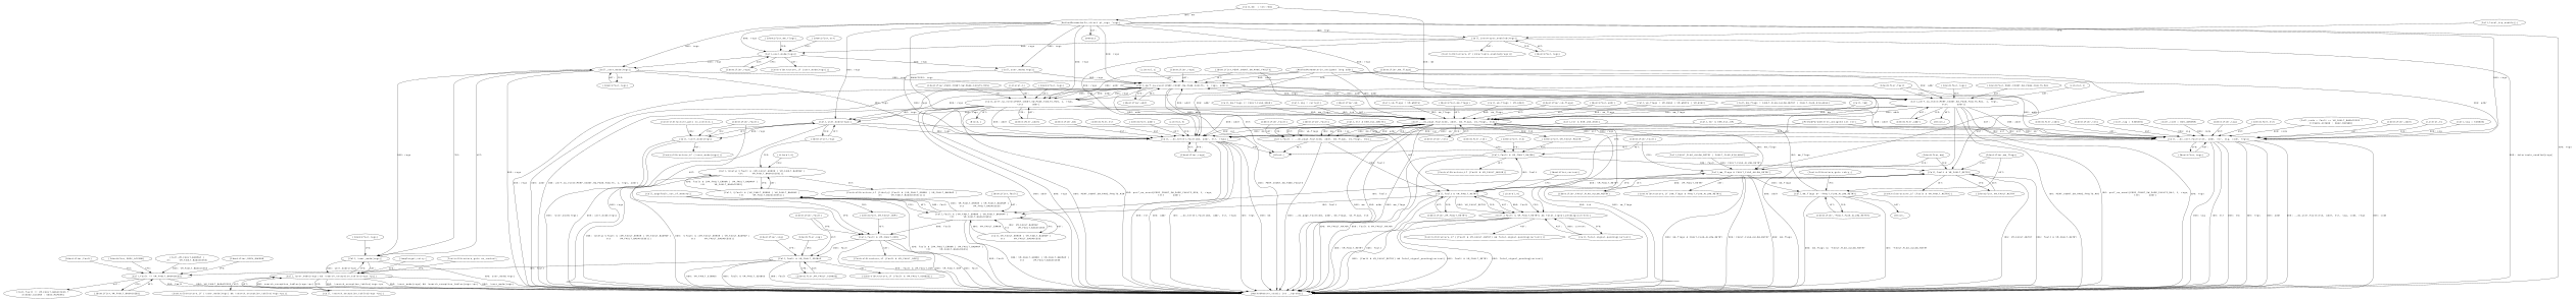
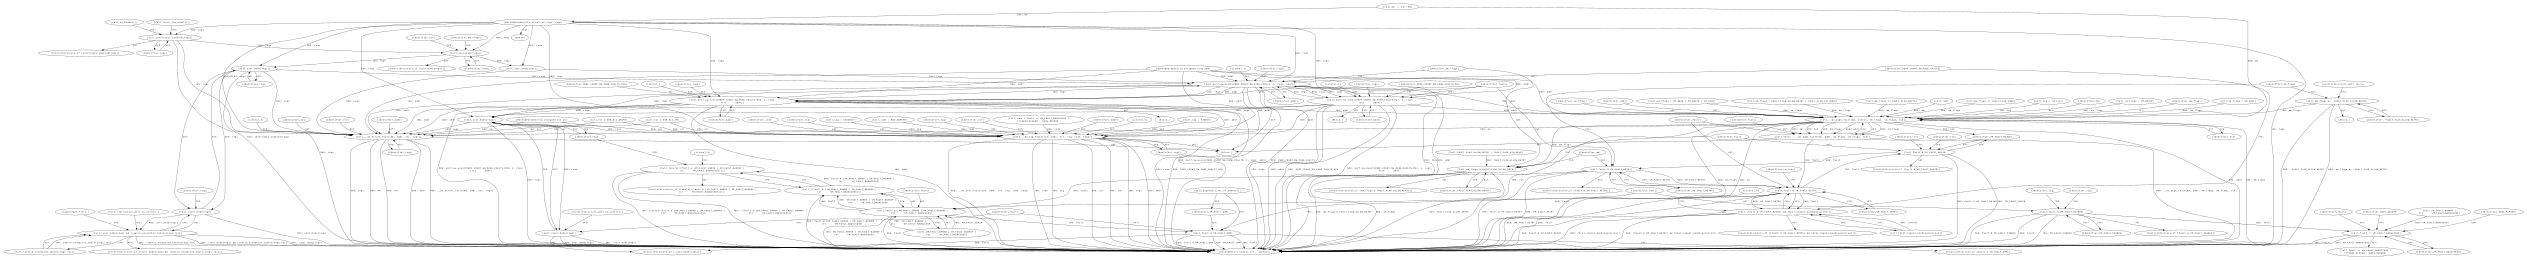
  digraph {
    fontname="Liberation Mono"
    node [fontname="Liberation Mono"]
    edge [fontname="Liberation Mono"]
    n1 [label="(Call,user_mode(regs))"]
    n2 [label="(Call,!user_mode(regs))"]
    n3 [label="(Call,perf_sw_event(PERF_COUNT_SW_PAGE_FAULTS, 1, regs, addr))"]
    n4 [label="(Call,__do_kernel_fault(mm, addr, esr, regs))"]
    n5 [label="(MethodReturn,static int __kprobes)"]
    n6 [label="(Identifier,regs)"]
    n7 [label="(Call,!user_mode(regs) && !search_exception_tables(regs->pc))"]
    n8 [label="(Call,perf_sw_event(PERF_COUNT_SW_PAGE_FAULTS_MAJ, 1, regs,\n\t\t\t\t      addr))"]
-   n9 [label="(Call,__do_user_fault(tsk, addr, esr, sig, code, regs))"]
+   n9 [label="(Call,__do_sig_fault(tsk, addr, esr, sig, code, regs))"]
    n10 [label="(Call,user_mode(regs))"]
    n11 [label="(Call,perf_sw_event(PERF_COUNT_SW_PAGE_FAULTS_MIN, 1, regs,\n\t\t\t\t      addr))"]
    n12 [label="(Block,)"]
    n13 [label="(Identifier,addr)"]
    n14 [label="(Identifier,regs)"]
    n15 [label="(Call,user_mode(regs))"]
    n16 [label="(Identifier,regs)"]
    n17 [label="(ControlStructure,if (user_mode(regs)))"]
    n18 [label="(Call,user_mode(regs))"]
    n19 [label="(Call,interrupts_enabled(regs))"]
    n20 [label="(ControlStructure,if (interrupts_enabled(regs)))"]
    n21 [label="(Identifier,regs)"]
    n22 [label="(MethodParameterIn,struct pt_regs *regs)"]
    1000112
-   n24 [label="(Call,__do_page_fault(mm, addr, mm_flags, vm_flags, tsk))"]
+   n24 [label="(Call,__do_page_fault(mm, static, mm_flags, vm_flags, tsk))"]
    n25 [label="(Identifier,addr)"]
    n26 [label="(Block,)"]
    n27 [label="(Identifier,regs)"]
    n28 [label="(Call,!user_mode(regs))"]
    n29 [label="(Identifier,regs)"]
    n30 [label="(Block,)"]
    n31 [label="(Identifier,addr)"]
    n32 [label="(Call,!search_exception_tables(regs->pc))"]
    n33 [label="(ControlStructure,if (!user_mode(regs) && !search_exception_tables(regs->pc)))"]
    n34 [label="(Call,fault = __do_page_fault(mm, addr, mm_flags, vm_flags, tsk))"]
    n35 [label="(Call,mm_flags & FAULT_FLAG_ALLOW_RETRY)"]
    n36 [label="(Identifier,tsk)"]
    n37 [label="(Identifier,VM_FAULT_MAJOR)"]
    n38 [label="(Call,fault & VM_FAULT_RETRY)"]
    n39 [label="(Call,mm_flags &= ~FAULT_FLAG_ALLOW_RETRY)"]
    n40 [label="(Identifier,FAULT_FLAG_ALLOW_RETRY)"]
    n41 [label="(ControlStructure,if (mm_flags & FAULT_FLAG_ALLOW_RETRY))"]
    n42 [label="(Call,(fault & VM_FAULT_RETRY) && fatal_signal_pending(current))"]
    n43 [label="(Call,fault & VM_FAULT_MAJOR)"]
    n44 [label="(Call,fault & VM_FAULT_RETRY)"]
    n45 [label="(Call,fault & (VM_FAULT_ERROR | VM_FAULT_BADMAP |\n\t\t\t      VM_FAULT_BADACCESS))"]
    n46 [label="(Identifier,VM_FAULT_RETRY)"]
    n47 [label="(ControlStructure,if ((fault & VM_FAULT_RETRY) && fatal_signal_pending(current)))"]
    n48 [label="(Call,fatal_signal_pending(current))"]
    n49 [label="(ControlStructure,if (fault & VM_FAULT_MAJOR))"]
    n50 [label="(Identifier,VM_FAULT_RETRY)"]
    n51 [label="(ControlStructure,if (fault & VM_FAULT_RETRY))"]
    n52 [label="(Call,!(fault & (VM_FAULT_ERROR | VM_FAULT_BADMAP |\n\t\t\t      VM_FAULT_BADACCESS)))"]
    n53 [label="(Call,fault & VM_FAULT_OOM)"]
    n54 [label="(Call,VM_FAULT_ERROR | VM_FAULT_BADMAP |\n\t\t\t      VM_FAULT_BADACCESS)"]
    n55 [label="(Call,likely(!(fault & (VM_FAULT_ERROR | VM_FAULT_BADMAP |\n\t\t\t      VM_FAULT_BADACCESS))))"]
    n56 [label="(Call,fault & VM_FAULT_SIGBUS)"]
    n57 [label="(ControlStructure,if (fault & VM_FAULT_OOM))"]
    n58 [label="(ControlStructure,if (likely(!(fault & (VM_FAULT_ERROR | VM_FAULT_BADMAP |\n\t\t\t      VM_FAULT_BADACCESS)))))"]
    n59 [label="(Call,fault == VM_FAULT_BADACCESS)"]
    n60 [label="(Identifier,VM_FAULT_SIGBUS)"]
    n61 [label="(ControlStructure,if (fault & VM_FAULT_SIGBUS))"]
    n62 [label="(Identifier,VM_FAULT_OOM)"]
    n63 [label="(Call,fault == VM_FAULT_BADACCESS ?\n\t\t\tSEGV_ACCERR : SEGV_MAPERR)"]
    n64 [label="(Identifier,VM_FAULT_BADACCESS)"]
    n65 [label="(Block,)"]
    n66 [label="(Identifier,~FAULT_FLAG_ALLOW_RETRY)"]
    n67 [label="(ControlStructure,if (!user_mode(regs)))"]
    n68 [label="(Identifier,regs)"]
    n69 [label="(Identifier,regs)"]
+   n70 [label="(Call,in_atomic())"]
    n71 [label="(Identifier,PERF_COUNT_SW_PAGE_FAULTS_MIN)"]
-   n72 [label="(Call,esr & ESR_LNX_EXEC)"]
    n73 [label="(Call,sig = SIGBUS)"]
    n74 [label="(Call,vm_flags = VM_WRITE)"]
    n75 [label="(Call,VM_FAULT_BADMAP |\n\t\t\t      VM_FAULT_BADACCESS)"]
    n76 [label="(Identifier,mm_flags)"]
    n77 [label="(Call,vm_flags = VM_EXEC)"]
    n78 [label="(Identifier,mm_flags)"]
    n79 [label="(Identifier,vm_flags)"]
    n80 [label="(Call,pagefault_out_of_memory())"]
    n81 [label="(Identifier,fault)"]
    n82 [label="(Identifier,code)"]
    n83 [label="(Call,local_irq_enable())"]
    n84 [label="(Identifier,addr)"]
    n85 [label="(ControlStructure,goto no_context;)"]
    n86 [label="(Call,vm_flags = VM_READ | VM_WRITE | VM_EXEC)"]
    n87 [label="(Identifier,tsk)"]
    n88 [label="(Identifier,mm)"]
    n89 [label="(Identifier,PERF_COUNT_SW_PAGE_FAULTS_MAJ)"]
    n90 [label="(Literal,1)"]
    n91 [label="(Identifier,fault)"]
    n92 [label="(Call,sig = SIGSEGV)"]
    n93 [label="(ControlStructure,goto no_context;)"]
    n94 [label="(Identifier,fault)"]
    n95 [label="(Identifier,sig)"]
    n96 [label="(Call,mm_flags = FAULT_FLAG_ALLOW_RETRY | FAULT_FLAG_KILLABLE)"]
    n97 [label="(Call,code = BUS_ADRERR)"]
    n98 [label="(Identifier,mm)"]
+   n99 [label="(Call,mm_flags |= FAULT_FLAG_WRITE)"]
    n100 [label="(ControlStructure,goto retry;)"]
    n101 [label="(Identifier,sig)"]
    n102 [label="(Call,!mm)"]
    n103 [label="(Call,mm  = tsk->mm)"]
    n104 [label="(Identifier,regs)"]
    n105 [label="(Identifier,fault)"]
    n106 [label="(Identifier,esr)"]
    n107 [label="(Literal,0)"]
    n108 [label="(Call,mm_flags |= FAULT_FLAG_USER)"]
    n109 [label="(Identifier,esr)"]
    n110 [label="(Identifier,mm_flags)"]
    n111 [label="(Identifier,fault)"]
    n112 [label="(Identifier,regs)"]
    n113 [label="(Identifier,fault)"]
    n114 [label="(Call,sig = current)"]
    n115 [label="(Identifier,SEGV_MAPERR)"]
    n116 [label="(Identifier,fault)"]
    n117 [label="(Identifier,addr)"]
    n118 [label="(Identifier,mm_flags)"]
    n119 [label="(Identifier,tsk)"]
    n120 [label="(Literal,1)"]
    n121 [label="(Call,code = fault == VM_FAULT_BADACCESS ?\n\t\t\tSEGV_ACCERR : SEGV_MAPERR)"]
    n122 [label="(Call,esr & ESR_EL1_CM)"]
    n123 [label="(Identifier,esr)"]
    n124 [label="(JumpTarget,retry:)"]
    n125 [label="(Identifier,PERF_COUNT_SW_PAGE_FAULTS)"]
    n126 [label="(Literal,1)"]
    n127 [label="(Identifier,tsk)"]
    n128 [label="(Call,FAULT_FLAG_ALLOW_RETRY | FAULT_FLAG_KILLABLE)"]
    n129 [label="(MethodParameterIn,unsigned long addr)"]
    n130 [label="(Identifier,addr)"]
    n131 [label="(Literal,0)"]
    n132 [label="(MethodParameterIn,unsigned int esr)"]
    n133 [label="(Identifier,current)"]
    n134 [label="(Identifier,mm)"]
    n135 [label="(Identifier,fault)"]
    n136 [label="(Identifier,SEGV_ACCERR)"]
    n137 [label="(Literal,0)"]
    n138 [label="(Literal,0)"]
    n139 [label="(Identifier,sig)"]
    n140 [label="(Call,esr & ESR_EL1_WRITE)"]
    n1 -> n2 [label="AST: "]
    n1 -> n2 [label="DDG: regs"]
    n1 -> n3 [label="DDG: regs"]
    n1 -> n4 [label="DDG: regs"]
    n1 -> n5 [label="DDG: regs"]
    n1 -> n6 [label="CFG: "]
    n2 -> n1 [label="CFG: "]
    n2 -> n5 [label="DDG: user_mode(regs)"]
    n2 -> n7 [label="AST: "]
    n2 -> n7 [label="DDG: user_mode(regs)"]
    n3 -> n4 [label="DDG: addr"]
    n3 -> n5 [label="DDG: PERF_COUNT_SW_PAGE_FAULTS"]
    n3 -> n5 [label="DDG: regs"]
    n3 -> n5 [label="DDG: addr"]
    n3 -> n5 [label="DDG: perf_sw_event(PERF_COUNT_SW_PAGE_FAULTS, 1, regs, addr)"]
    n3 -> n8 [label="DDG: regs"]
    n3 -> n8 [label="DDG: addr"]
    n3 -> n9 [label="DDG: addr"]
    n3 -> n10 [label="DDG: regs"]
    n3 -> n11 [label="DDG: regs"]
    n3 -> n11 [label="DDG: addr"]
    n3 -> n12 [label="AST: "]
    n3 -> n13 [label="CFG: "]
    n4 -> n5 [label="DDG: addr"]
    n4 -> n5 [label="DDG: __do_kernel_fault(mm, addr, esr, regs)"]
    n4 -> n5 [label="DDG: regs"]
    n4 -> n5 [label="DDG: mm"]
    n4 -> n5 [label="DDG: esr"]
    n4 -> n12 [label="AST: "]
    n4 -> n14 [label="CFG: "]
    n6 -> n1 [label="AST: "]
    n7 -> n2 [label="CFG: "]
    n7 -> n5 [label="DDG: !user_mode(regs) && !search_exception_tables(regs->pc)"]
    n7 -> n5 [label="DDG: !user_mode(regs)"]
    n7 -> n5 [label="DDG: !search_exception_tables(regs->pc)"]
    n7 -> n32 [label="CFG: "]
    n7 -> n33 [label="AST: "]
    n8 -> n3 [label="DDG: regs"]
    n8 -> n4 [label="DDG: addr"]
    n8 -> n5 [label="DDG: perf_sw_event(PERF_COUNT_SW_PAGE_FAULTS_MAJ, 1, regs,\n\t\t\t\t      addr)"]
    n8 -> n5 [label="DDG: regs"]
    n8 -> n5 [label="DDG: addr"]
    n8 -> n5 [label="DDG: PERF_COUNT_SW_PAGE_FAULTS_MAJ"]
    n8 -> n9 [label="DDG: addr"]
    n8 -> n10 [label="DDG: regs"]
    n8 -> n24 [label="DDG: addr"]
    n8 -> n25 [label="CFG: "]
    n8 -> n26 [label="AST: "]
    n9 -> n5 [label="DDG: __do_user_fault(tsk, addr, esr, sig, code, regs)"]
    n9 -> n5 [label="DDG: code"]
    n9 -> n5 [label="DDG: sig"]
    n9 -> n5 [label="DDG: esr"]
    n9 -> n5 [label="DDG: tsk"]
    n9 -> n5 [label="DDG: regs"]
    n9 -> n5 [label="DDG: addr"]
    n9 -> n12 [label="AST: "]
    n9 -> n27 [label="CFG: "]
    n10 -> n4 [label="DDG: regs"]
    n10 -> n5 [label="DDG: regs"]
    n10 -> n9 [label="DDG: regs"]
    n10 -> n28 [label="AST: "]
    n10 -> n28 [label="DDG: regs"]
    n10 -> n29 [label="CFG: "]
    n11 -> n3 [label="DDG: regs"]
    n11 -> n4 [label="DDG: addr"]
    n11 -> n5 [label="DDG: addr"]
    n11 -> n5 [label="DDG: regs"]
    n11 -> n5 [label="DDG: PERF_COUNT_SW_PAGE_FAULTS_MIN"]
    n11 -> n5 [label="DDG: perf_sw_event(PERF_COUNT_SW_PAGE_FAULTS_MIN, 1, regs,\n\t\t\t\t      addr)"]
    n11 -> n9 [label="DDG: addr"]
    n11 -> n10 [label="DDG: regs"]
    n11 -> n24 [label="DDG: addr"]
    n11 -> n30 [label="AST: "]
    n11 -> n31 [label="CFG: "]
    n13 -> n3 [label="AST: "]
    n14 -> n4 [label="AST: "]
    n15 -> n1 [label="DDG: regs"]
    n15 -> n16 [label="CFG: "]
    n15 -> n17 [label="AST: "]
    n15 -> n18 [label="DDG: regs"]
    n16 -> n15 [label="AST: "]
    n18 -> n3 [label="DDG: regs"]
    n18 -> n4 [label="DDG: regs"]
    n19 -> n4 [label="DDG: regs"]
    n19 -> n5 [label="DDG: interrupts_enabled(regs)"]
    n19 -> n15 [label="DDG: regs"]
    n19 -> n20 [label="AST: "]
    n19 -> n21 [label="CFG: "]
    n21 -> n19 [label="AST: "]
    n22 -> n1 [label="DDG: regs"]
    n22 -> n3 [label="DDG: regs"]
    n22 -> n4 [label="BADACCESS: regs"]
    n22 -> n5 [label="DDG: regs"]
    n22 -> n8 [label="DDG: regs"]
    n22 -> n9 [label="DDG: regs"]
    n22 -> n10 [label="DDG: regs"]
    n22 -> n11 [label="DDG: regs"]
    n22 -> n15 [label="DDG: regs"]
    n22 -> n18 [label="DDG: regs"]
    n22 -> n19 [label="DDG: regs"]
    n22 -> 1000112 [label="AST: "]
    n24 -> n3 [label="DDG: addr"]
    n24 -> n4 [label="DDG: mm"]
    n24 -> n5 [label="DDG: mm"]
    n24 -> n5 [label="DDG: addr"]
    n24 -> n5 [label="DDG: mm_flags"]
    n24 -> n5 [label="DDG: tsk"]
    n24 -> n5 [label="DDG: vm_flags"]
    n24 -> n34 [label="AST: "]
    n24 -> n34 [label="DDG: vm_flags"]
    n24 -> n34 [label="DDG: mm"]
    n24 -> n34 [label="DDG: tsk"]
    n24 -> n34 [label="DDG: mm_flags"]
    n24 -> n34 [label="DDG: addr"]
    n24 -> n35 [label="DDG: mm_flags"]
    n24 -> n36 [label="CFG: "]
    n24 -> n37 [label="DDG: tsk"]
    n25 -> n8 [label="AST: "]
    n27 -> n9 [label="AST: "]
    n28 -> n5 [label="DDG: user_mode(regs)"]
    n28 -> n5 [label="DDG: !user_mode(regs)"]
    n28 -> n10 [label="CFG: "]
    n28 -> n67 [label="AST: "]
    n29 -> n10 [label="AST: "]
    n29 -> n55 [label="CFG: "]
    n31 -> n11 [label="AST: "]
    n32 -> n7 [label="AST: "]
    n32 -> n7 [label="DDG: search_exception_tables(regs->pc)"]
    n34 -> n5 [label="DDG: __do_page_fault(mm, addr, mm_flags, vm_flags, tsk)"]
    n34 -> n12 [label="AST: "]
    n34 -> n24 [label="CFG: "]
    n34 -> n38 [label="DDG: fault"]
    n35 -> n5 [label="DDG: mm_flags"]
    n35 -> n5 [label="DDG: mm_flags & FAULT_FLAG_ALLOW_RETRY"]
    n35 -> n5 [label="DDG: FAULT_FLAG_ALLOW_RETRY"]
-   n35 -> n39 [label="DDG: mm_flags"]
    n35 -> n40 [label="CFG: "]
    n35 -> n41 [label="AST: "]
    n36 -> n24 [label="AST: "]
    n37 -> n43 [label="AST: "]
    n38 -> n5 [label="DDG: VM_FAULT_RETRY"]
    n38 -> n5 [label="DDG: fault"]
    n38 -> n42 [label="AST: "]
    n38 -> n42 [label="DDG: fault"]
    n38 -> n42 [label="DDG: VM_FAULT_RETRY"]
    n38 -> n43 [label="DDG: fault"]
    n38 -> n44 [label="DDG: VM_FAULT_RETRY"]
    n38 -> n45 [label="DDG: fault"]
    n38 -> n46 [label="CFG: "]
    n39 -> n5 [label="DDG: mm_flags &= ~FAULT_FLAG_ALLOW_RETRY"]
    n39 -> n5 [label="DDG: ~FAULT_FLAG_ALLOW_RETRY"]
    n39 -> n24 [label="DDG: mm_flags"]
    n39 -> n65 [label="AST: "]
    n39 -> n66 [label="CFG: "]
    n40 -> n35 [label="AST: "]
    n42 -> n5 [label="DDG: fatal_signal_pending(current)"]
    n42 -> n5 [label="DDG: (fault & VM_FAULT_RETRY) && fatal_signal_pending(current)"]
    n42 -> n5 [label="DDG: fault & VM_FAULT_RETRY"]
    n42 -> n38 [label="CFG: "]
    n42 -> n47 [label="AST: "]
    n42 -> n48 [label="CFG: "]
    n43 -> n5 [label="DDG: VM_FAULT_MAJOR"]
    n43 -> n5 [label="DDG: fault & VM_FAULT_MAJOR"]
+   n43 -> n37 [label="CFG: "]
    n43 -> n44 [label="DDG: fault"]
    n43 -> n49 [label="AST: "]
    n44 -> n5 [label="DDG: fault & VM_FAULT_RETRY"]
    n44 -> n5 [label="DDG: VM_FAULT_RETRY"]
    n44 -> n38 [label="DDG: VM_FAULT_RETRY"]
    n44 -> n45 [label="DDG: fault"]
    n44 -> n50 [label="CFG: "]
    n44 -> n51 [label="AST: "]
    n45 -> n5 [label="DDG: fault"]
    n45 -> n5 [label="DDG: VM_FAULT_ERROR | VM_FAULT_BADMAP |\n\t\t\t      VM_FAULT_BADACCESS"]
    n45 -> n52 [label="AST: "]
    n45 -> n52 [label="DDG: fault"]
    n45 -> n52 [label="DDG: VM_FAULT_ERROR | VM_FAULT_BADMAP |\n\t\t\t      VM_FAULT_BADACCESS"]
    n45 -> n53 [label="DDG: fault"]
    n45 -> n54 [label="CFG: "]
    n46 -> n38 [label="AST: "]
    n48 -> n42 [label="AST: "]
    n48 -> n42 [label="DDG: current"]
    n50 -> n44 [label="AST: "]
    n52 -> n5 [label="DDG: fault & (VM_FAULT_ERROR | VM_FAULT_BADMAP |\n\t\t\t      VM_FAULT_BADACCESS)"]
    n52 -> n45 [label="CFG: "]
    n52 -> n55 [label="AST: "]
    n52 -> n55 [label="DDG: fault & (VM_FAULT_ERROR | VM_FAULT_BADMAP |\n\t\t\t      VM_FAULT_BADACCESS)"]
    n53 -> n5 [label="DDG: VM_FAULT_OOM"]
    n53 -> n5 [label="DDG: fault"]
    n53 -> n5 [label="DDG: fault & VM_FAULT_OOM"]
-   n53 -> n56 [label="DDG: fault"]
+   n53 -> n67 [label="DDG: fault"]
    n53 -> n57 [label="AST: "]
    n54 -> n45 [label="AST: "]
    n54 -> n45 [label="DDG: VM_FAULT_ERROR"]
    n54 -> n45 [label="DDG: VM_FAULT_BADMAP |\n\t\t\t      VM_FAULT_BADACCESS"]
    n55 -> n5 [label="DDG: likely(!(fault & (VM_FAULT_ERROR | VM_FAULT_BADMAP |\n\t\t\t      VM_FAULT_BADACCESS)))"]
    n55 -> n5 [label="DDG: !(fault & (VM_FAULT_ERROR | VM_FAULT_BADMAP |\n\t\t\t      VM_FAULT_BADACCESS))"]
    n55 -> n52 [label="CFG: "]
    n55 -> n58 [label="AST: "]
    n56 -> n5 [label="DDG: VM_FAULT_SIGBUS"]
    n56 -> n5 [label="DDG: fault & VM_FAULT_SIGBUS"]
    n56 -> n5 [label="DDG: fault"]
    n56 -> n59 [label="DDG: fault"]
    n56 -> n60 [label="CFG: "]
    n56 -> n61 [label="AST: "]
    n59 -> n5 [label="DDG: VM_FAULT_BADACCESS"]
    n59 -> n5 [label="DDG: fault"]
    n59 -> n63 [label="AST: "]
    n59 -> n64 [label="CFG: "]
    n60 -> n56 [label="AST: "]
    n62 -> n53 [label="AST: "]
    n64 -> n59 [label="AST: "]
    n66 -> n39 [label="AST: "]
    n68 -> n8 [label="AST: "]
    n69 -> n11 [label="AST: "]
+   n70 -> n19 [label="CFG: "]
    n71 -> n11 [label="AST: "]
-   n72 -> n4 [label="DDG: esr"]
-   n72 -> n9 [label="DDG: esr"]
    n73 -> n9 [label="DDG: sig"]
    n74 -> n24 [label="DDG: vm_flags"]
    n75 -> n59 [label="DDG: VM_FAULT_BADACCESS"]
    n76 -> n24 [label="AST: "]
    n77 -> n24 [label="DDG: vm_flags"]
    n78 -> n39 [label="AST: "]
    n78 -> n44 [label="CFG: "]
    n79 -> n24 [label="AST: "]
    n80 -> n53 [label="CFG: "]
    n80 -> n62 [label="CFG: "]
    n81 -> n8 [label="CFG: "]
    n81 -> n11 [label="CFG: "]
    n81 -> n44 [label="AST: "]
    n82 -> n9 [label="AST: "]
    n83 -> n19 [label="CFG: "]
    n84 -> n24 [label="AST: "]
    n85 -> n28 [label="CFG: "]
    n86 -> n24 [label="DDG: vm_flags"]
    n87 -> n9 [label="AST: "]
    n88 -> n35 [label="CFG: "]
    n88 -> n44 [label="CFG: "]
    n89 -> n8 [label="AST: "]
    n90 -> n3 [label="AST: "]
    n91 -> n45 [label="AST: "]
    n92 -> n9 [label="DDG: sig"]
    n93 -> n7 [label="CFG: "]
    n94 -> n28 [label="CFG: "]
    n94 -> n53 [label="AST: "]
    n95 -> n56 [label="CFG: "]
    n96 -> n24 [label="DDG: mm_flags"]
    n97 -> n9 [label="DDG: code"]
    n98 -> n4 [label="AST: "]
+   n99 -> n24 [label="DDG: mm_flags"]
    n100 -> n39 [label="CFG: "]
    n101 -> n9 [label="AST: "]
    n102 -> n24 [label="DDG: mm"]
    n103 -> n22 [label="DDG: mm"]
    n103 -> n24 [label="DDG: mm"]
    n104 -> n3 [label="AST: "]
    n105 -> n34 [label="CFG: "]
    n105 -> n38 [label="AST: "]
    n106 -> n9 [label="AST: "]
    n107 -> n42 [label="CFG: "]
    n108 -> n24 [label="DDG: mm_flags"]
    n109 -> n4 [label="AST: "]
    n110 -> n15 [label="CFG: "]
    n111 -> n34 [label="AST: "]
    n112 -> n2 [label="CFG: "]
    n113 -> n53 [label="CFG: "]
    n113 -> n56 [label="AST: "]
    n114 -> n24 [label="DDG: tsk"]
-   n115 -> n59 [label="CFG: "]
+   n115 -> n59 [label="OOM: "]
    n116 -> n35 [label="CFG: "]
    n116 -> n43 [label="AST: "]
    n117 -> n4 [label="AST: "]
    n118 -> n3 [label="CFG: "]
    n118 -> n35 [label="AST: "]
    n119 -> n43 [label="CFG: "]
    n120 -> n11 [label="AST: "]
    n121 -> n9 [label="DDG: code"]
    n122 -> n4 [label="DDG: esr"]
    n122 -> n9 [label="DDG: esr"]
    n123 -> n15 [label="CFG: "]
    n124 -> n7 [label="CFG: "]
    n125 -> n3 [label="AST: "]
    n125 -> n42 [label="CFG: "]
    n126 -> n8 [label="AST: "]
    n127 -> n43 [label="CFG: "]
    n128 -> n35 [label="DDG: FAULT_FLAG_ALLOW_RETRY"]
    n129 -> n3 [label="DDG: addr"]
    n129 -> n4 [label="DDG: addr"]
    n129 -> n8 [label="DDG: addr"]
    n129 -> n9 [label="DDG: addr"]
    n129 -> n11 [label="DDG: addr"]
    n129 -> n24 [label="DDG: addr"]
    n130 -> n9 [label="AST: "]
    n131 -> n55 [label="CFG: "]
    n132 -> n4 [label="DDG: esr"]
    n132 -> n9 [label="DDG: esr"]
    n133 -> n38 [label="CFG: "]
    n134 -> n24 [label="AST: "]
    n135 -> n59 [label="AST: "]
    n136 -> n59 [label="CFG: "]
    n137 -> n9 [label="CFG: "]
    n138 -> n4 [label="CFG: "]
    n139 -> n56 [label="CFG: "]
    n140 -> n4 [label="DDG: esr"]
    n140 -> n9 [label="DDG: esr"]
  }
